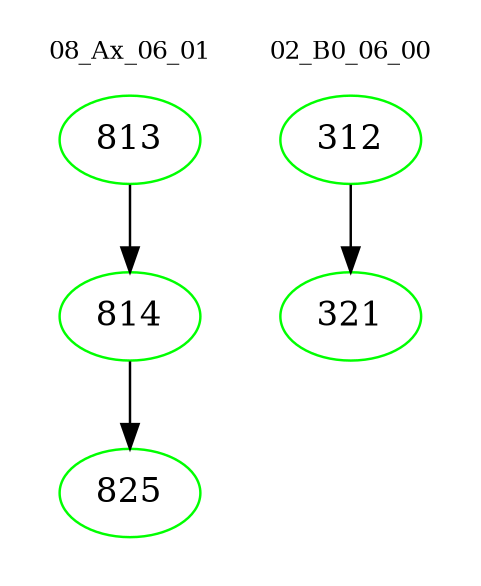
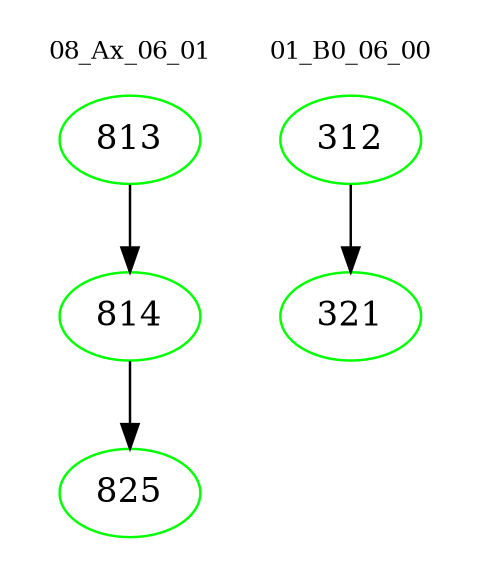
  digraph {
    node [color=green]
    edge [color=black]
    n1 [label=814]
    n2 [label=813]
    n3 [label=825]
    n4 [label=312]
    n5 [label=321]
    subgraph cluster_1 {
      color=white
      fontsize=10
      label="08_Ax_06_01"
      n1
      n2
      n3
    }
    subgraph cluster_2 {
      color=white
      fontsize=10
-     label="02_B0_06_00"
+     label="01_B0_06_00"
      n4
      n5
    }
    n1 -> n3
    n2 -> n1
    n4 -> n5
  }
